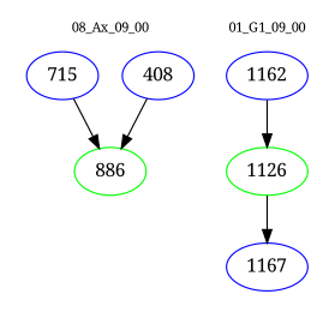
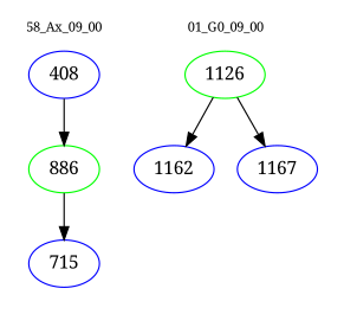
  digraph {
    fontname="Noto Serif"
    node [color=blue fontname="Noto Serif"]
    edge [color=black fontname="Noto Serif"]
    n1 [label=408]
    n2 [color=green label=886]
    n3 [label=715]
    n4 [label=1162]
    n5 [color=green label=1126]
    n6 [label=1167]
    subgraph cluster_1 {
      color=white
      fontsize=10
-     label="08_Ax_09_00"
+     label="58_Ax_09_00"
      n1
      n2
      n3
    }
    subgraph cluster_2 {
      color=white
      fontsize=10
-     label="01_G1_09_00"
+     label="01_G0_09_00"
      n4
      n5
      n6
    }
    n1 -> n2
-   n3 -> n2
-   n4 -> n5
+   n2 -> n3
+   n5 -> n4
    n5 -> n6
  }
